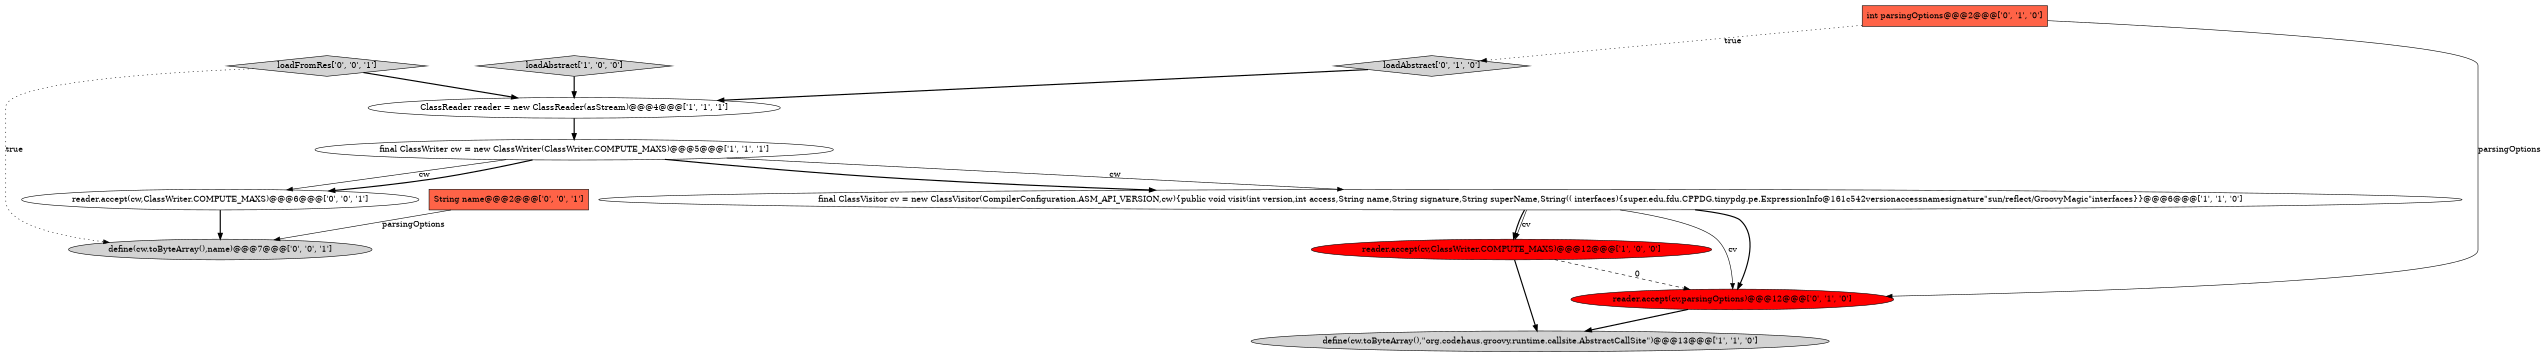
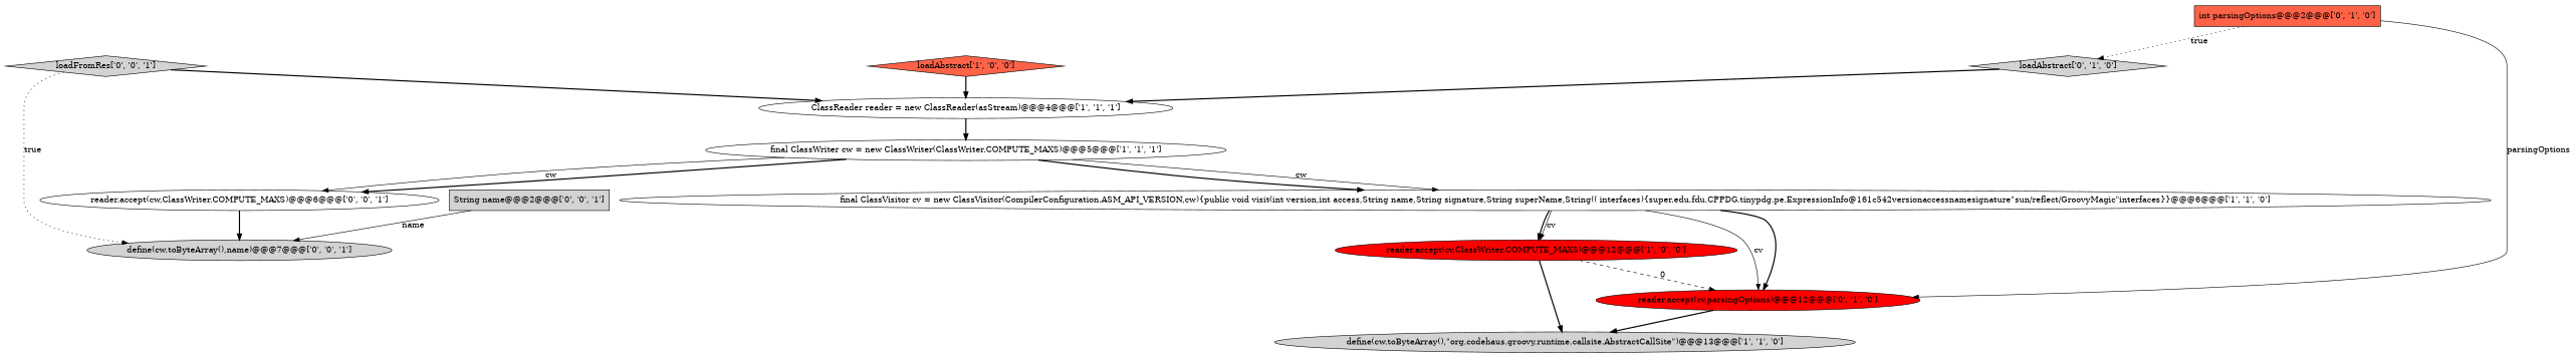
  digraph {
    fontname="DejaVu Serif"
    node [fillcolor=lightgray fontname="DejaVu Serif" shape=ellipse style=filled]
    edge [fontname="DejaVu Serif" style=bold]
-   n1 [fillcolor=tomato label="String name@@@2@@@['0', '0', '1']" shape=box]
+   n1 [label="String name@@@2@@@['0', '0', '1']" shape=box]
    n2 [label="define(cw.toByteArray(),name)@@@7@@@['0', '0', '1']"]
    n3 [fillcolor=white label="ClassReader reader = new ClassReader(asStream)@@@4@@@['1', '1', '1']"]
    n4 [fillcolor=white label="final ClassWriter cw = new ClassWriter(ClassWriter.COMPUTE_MAXS)@@@5@@@['1', '1', '1']"]
    n5 [fillcolor=white label="reader.accept(cw,ClassWriter.COMPUTE_MAXS)@@@6@@@['0', '0', '1']"]
    n6 [fillcolor=white label="final ClassVisitor cv = new ClassVisitor(CompilerConfiguration.ASM_API_VERSION,cw){public void visit(int version,int access,String name,String signature,String superName,String(( interfaces){super.edu.fdu.CPPDG.tinypdg.pe.ExpressionInfo@161c542versionaccessnamesignature\"sun/reflect/GroovyMagic\"interfaces}}@@@6@@@['1', '1', '0']"]
-   n7 [label="loadAbstract['1', '0', '0']" shape=diamond]
+   n7 [fillcolor=tomato label="loadAbstract['1', '0', '0']" shape=diamond]
    n8 [fillcolor=red label="reader.accept(cv,parsingOptions)@@@12@@@['0', '1', '0']"]
    n9 [label="define(cw.toByteArray(),\"org.codehaus.groovy.runtime.callsite.AbstractCallSite\")@@@13@@@['1', '1', '0']"]
    n10 [fillcolor=red label="reader.accept(cv,ClassWriter.COMPUTE_MAXS)@@@12@@@['1', '0', '0']"]
    n11 [label="loadAbstract['0', '1', '0']" shape=diamond]
    n12 [fillcolor=tomato label="int parsingOptions@@@2@@@['0', '1', '0']" shape=box]
    n13 [label="loadFromRes['0', '0', '1']" shape=diamond]
-   n1 -> n2 [label=parsingOptions style=solid]
+   n1 -> n2 [label=name style=solid]
    n3 -> n4
    n4 -> n5 [label=cw style=solid]
    n4 -> n5
    n4 -> n6
    n4 -> n6 [label=cw style=solid]
    n5 -> n2
    n6 -> n8
    n6 -> n8 [label=cv style=solid]
    n6 -> n10
    n6 -> n10 [label=cv style=solid]
    n7 -> n3
    n8 -> n9
    n10 -> n8 [label=0 style=dashed]
    n10 -> n9
    n11 -> n3
    n12 -> n8 [label=parsingOptions style=solid]
    n12 -> n11 [label=true style=dotted]
    n13 -> n2 [label=true style=dotted]
    n13 -> n3
  }
